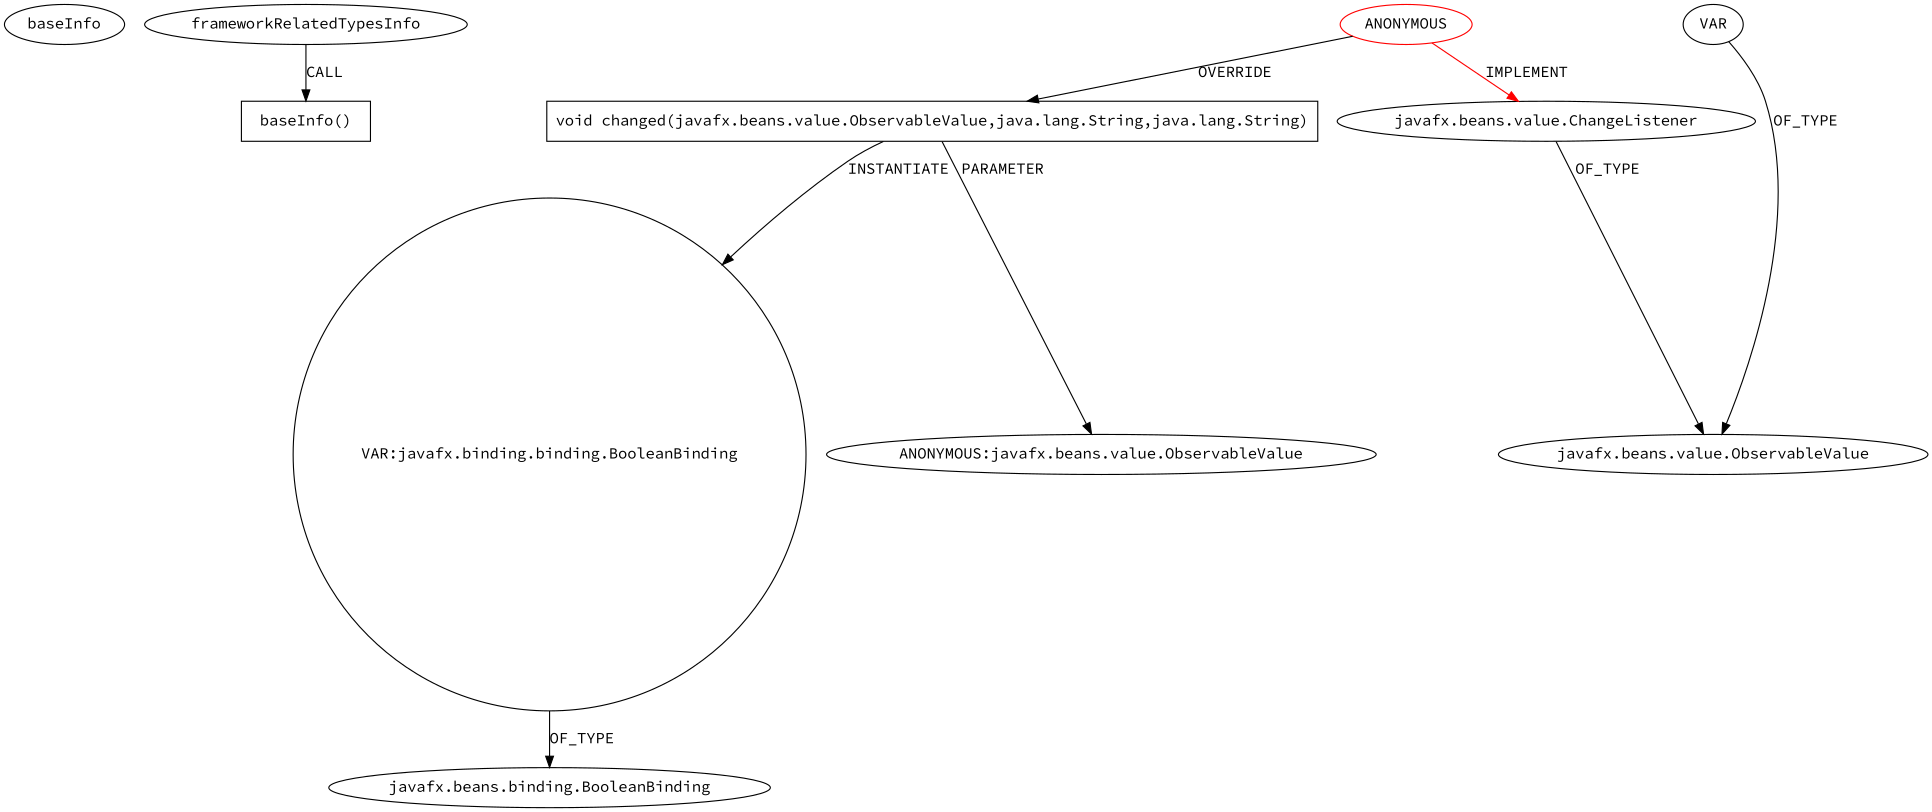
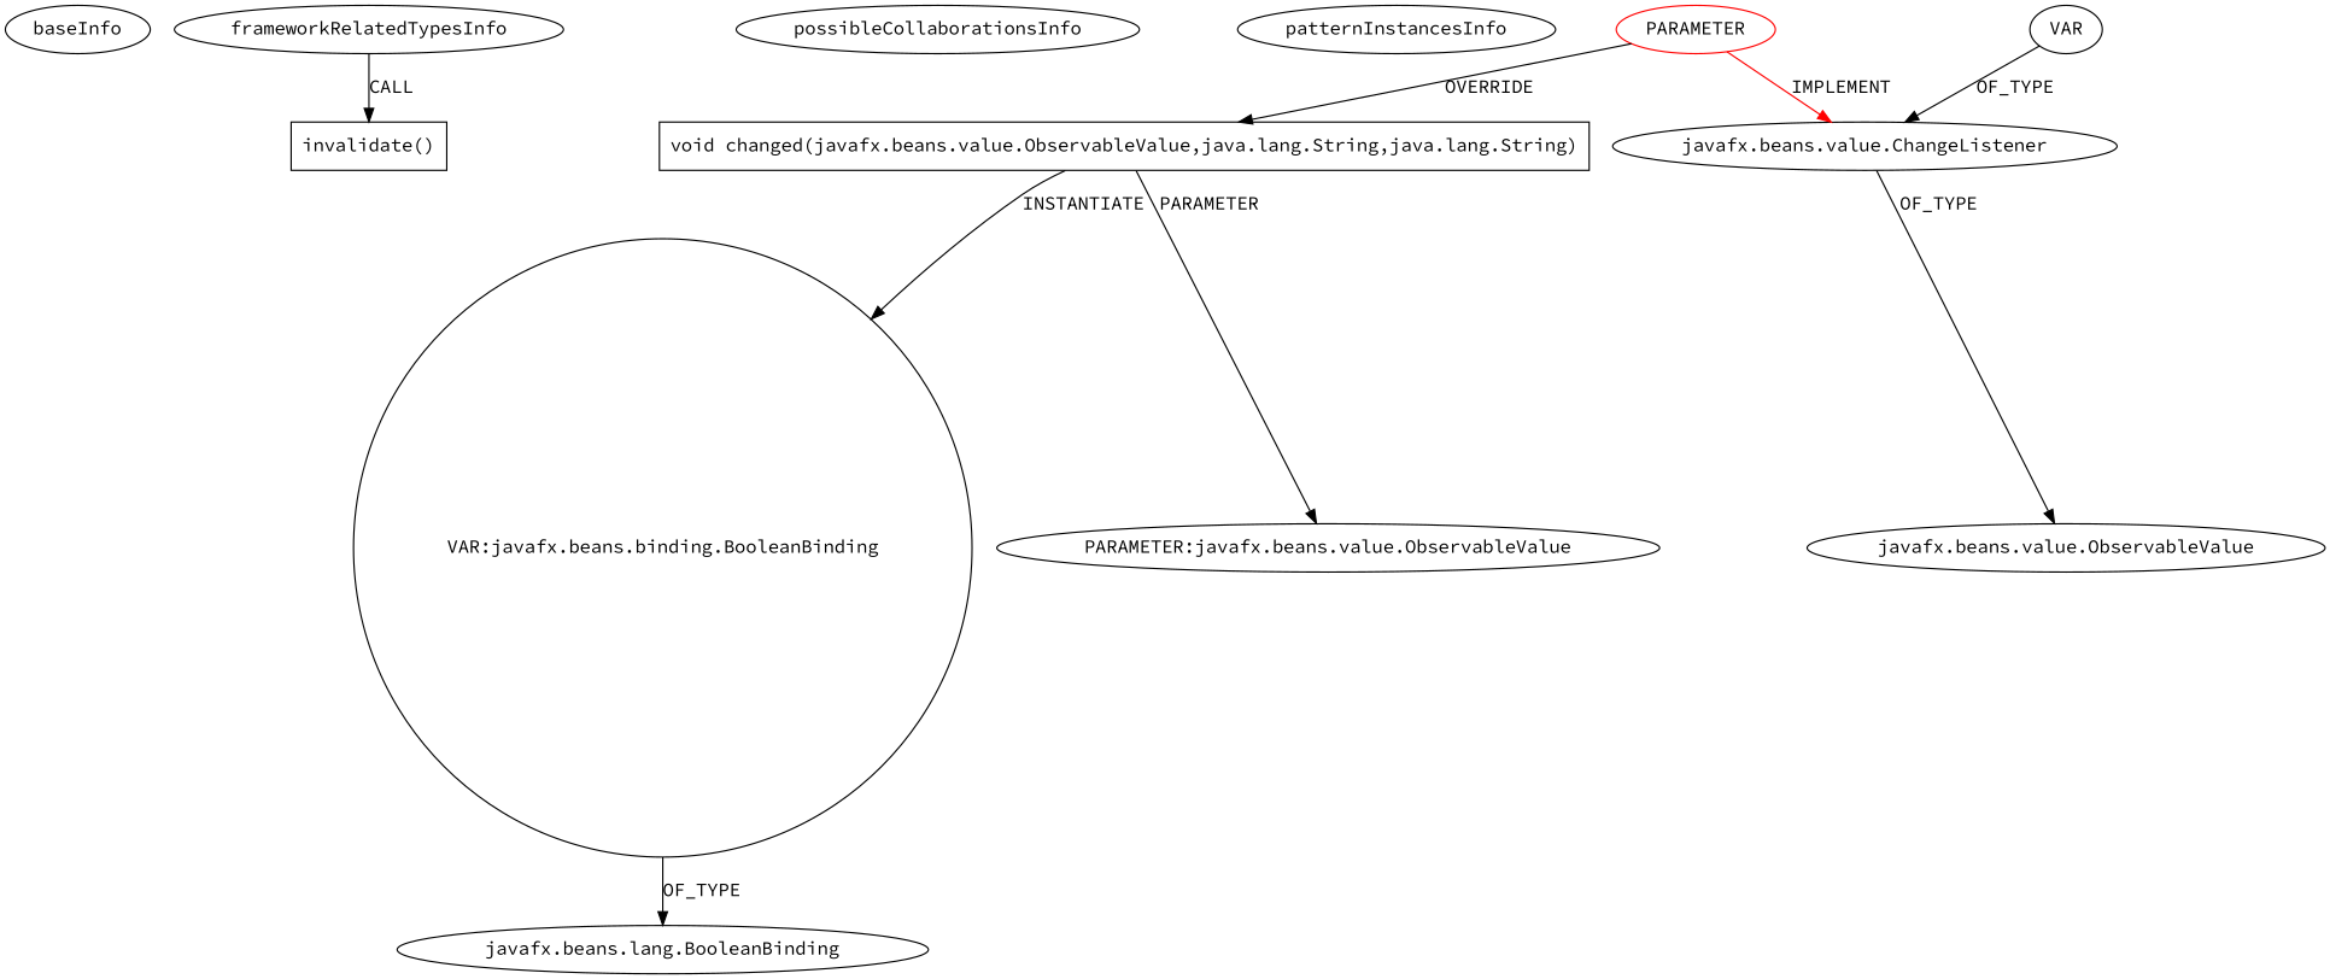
  digraph {
    fontname="Source Code Pro"
    node [fontname="Source Code Pro" isFrameworkType=false]
    edge [fontname="Source Code Pro"]
    baseInfo [category=pattern graphId=2520 isAnonymous=true possibleRelation=false isFrameworkType=""]
    frameworkRelatedTypesInfo [0="javafx.beans.value.ChangeListener" isFrameworkType=""]
-   n3 [label="baseInfo()" shape=box vertexType=INSIDE_CALL]
-   n6 [label="javafx.beans.binding.BooleanBinding" vertexType=FRAMEWORK_CLASS_TYPE]
-   n7 [label="VAR:javafx.binding.binding.BooleanBinding" shape=circle vertexType=VARIABLE_EXPRESION]
+   n3 [label="invalidate()" shape=box vertexType=INSIDE_CALL]
+   possibleCollaborationsInfo [isFrameworkType=""]
+   patternInstancesInfo [0="if12b051-SWP_Paint~/if12b051-SWP_Paint/SWP_Paint-master/SWP_Paint/src/gui/ToolsSizeMediator.java~ToolsSizeMediator~3100" 1="if12b051-SWP_Paint~/if12b051-SWP_Paint/SWP_Paint-master/SWP_Paint/src/gui/ToolsRadiusMediator.java~ToolsRadiusMediator~3085" 2="if12b051-SWP_Paint~/if12b051-SWP_Paint/SWP_Paint-master/SWP_Paint/src/gui/ToolsHeightMediator.java~ToolsHeightMediator~3102" 3="if12b051-SWP_Paint~/if12b051-SWP_Paint/SWP_Paint-master/SWP_Paint/src/gui/ToolsWidthMediator.java~ToolsWidthMediator~3087" 4="if12b051-SWP_Paint~/if12b051-SWP_Paint/SWP_Paint-master/SWP_Paint/src/gui/ToolsButtonsMediator.java~ToolsButtonsMediator~3098" 5="if12b051-SWP_Paint~/if12b051-SWP_Paint/SWP_Paint-master/SWP_Paint/src/gui/ToolsResizeMediator.java~ToolsResizeMediator~3104" isFrameworkType=""]
+   n6 [label="javafx.beans.lang.BooleanBinding" vertexType=FRAMEWORK_CLASS_TYPE]
+   n7 [label="VAR:javafx.beans.binding.BooleanBinding" shape=circle vertexType=VARIABLE_EXPRESION]
    n8 [label="void changed(javafx.beans.value.ObservableValue,java.lang.String,java.lang.String)" shape=box vertexType=OVERRIDING_METHOD_DECLARATION]
-   n9 [label="ANONYMOUS:javafx.beans.value.ObservableValue" vertexType=PARAMETER_DECLARATION]
-   n10 [color=red label=ANONYMOUS vertexType=ROOT_ANONYMOUS_DECLARATION]
+   n9 [label="PARAMETER:javafx.beans.value.ObservableValue" vertexType=PARAMETER_DECLARATION]
+   n10 [color=red label=PARAMETER vertexType=ROOT_ANONYMOUS_DECLARATION]
    n11 [label="javafx.beans.value.ChangeListener" vertexType=FRAMEWORK_INTERFACE_TYPE]
    n12 [label="javafx.beans.value.ObservableValue" vertexType=FRAMEWORK_INTERFACE_TYPE]
    n13 [label=VAR vertexType=OUTSIDE_VARIABLE_EXPRESION]
    frameworkRelatedTypesInfo -> n3 [label=CALL]
    n7 -> n6 [label=OF_TYPE]
    n8 -> n7 [label=INSTANTIATE]
    n8 -> n9 [label=PARAMETER]
    n10 -> n8 [label=OVERRIDE]
    n10 -> n11 [color=red label=IMPLEMENT]
    n11 -> n12 [label=OF_TYPE]
-   n13 -> n12 [label=OF_TYPE]
+   n13 -> n11 [label=OF_TYPE]
  }
